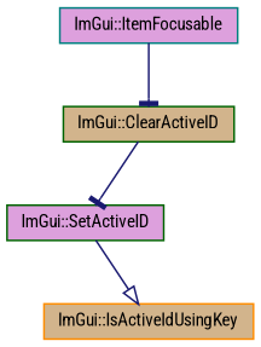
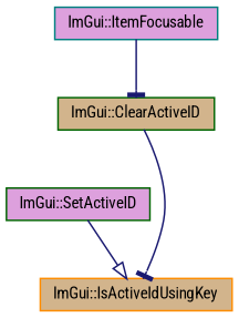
  digraph {
    fontname="Roboto Condensed"
    rankdir=TB
    node [color=darkgreen fillcolor=plum fontname="Roboto Condensed" fontsize=10 shape=record style=filled]
    edge [arrowhead=tee color=midnightblue fontname="Roboto Condensed" fontsize=10 labelfontname=Helvetica labelfontsize=10 style=solid]
    n1 [color=teal fontcolor=black height=0.2 label="ImGui::ItemFocusable" width=0.4]
    n2 [fillcolor=tan height=0.2 label="ImGui::ClearActiveID" width=0.4]
    n3 [height=0.2 label="ImGui::SetActiveID" width=0.4]
    n4 [color=darkorange fillcolor=tan height=0.2 label="ImGui::IsActiveIdUsingKey" width=0.4]
    n1 -> n2
-   n2 -> n3
+   n2 -> n4
    n3 -> n4 [arrowhead=onormal]
  }
